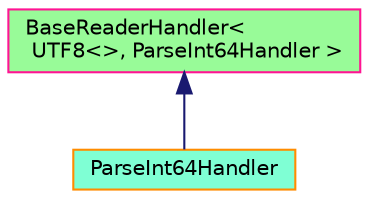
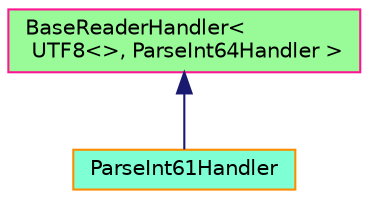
  digraph {
    node [fontname=Helvetica fontsize=10 shape=record style=filled]
-   n1 [color=darkorange fillcolor=aquamarine fontcolor=black height=0.2 label=ParseInt64Handler width=0.4]
+   n1 [color=darkorange fillcolor=aquamarine fontcolor=black height=0.2 label=ParseInt61Handler width=0.4]
    n2 [color=deeppink fillcolor=palegreen height=0.2 label="BaseReaderHandler\<\l UTF8\<\>, ParseInt64Handler \>" width=0.4]
    n2 -> n1 [color=midnightblue dir=back fontname=Helvetica fontsize=10 labelfontname=Helvetica labelfontsize=10 style=solid]
  }
